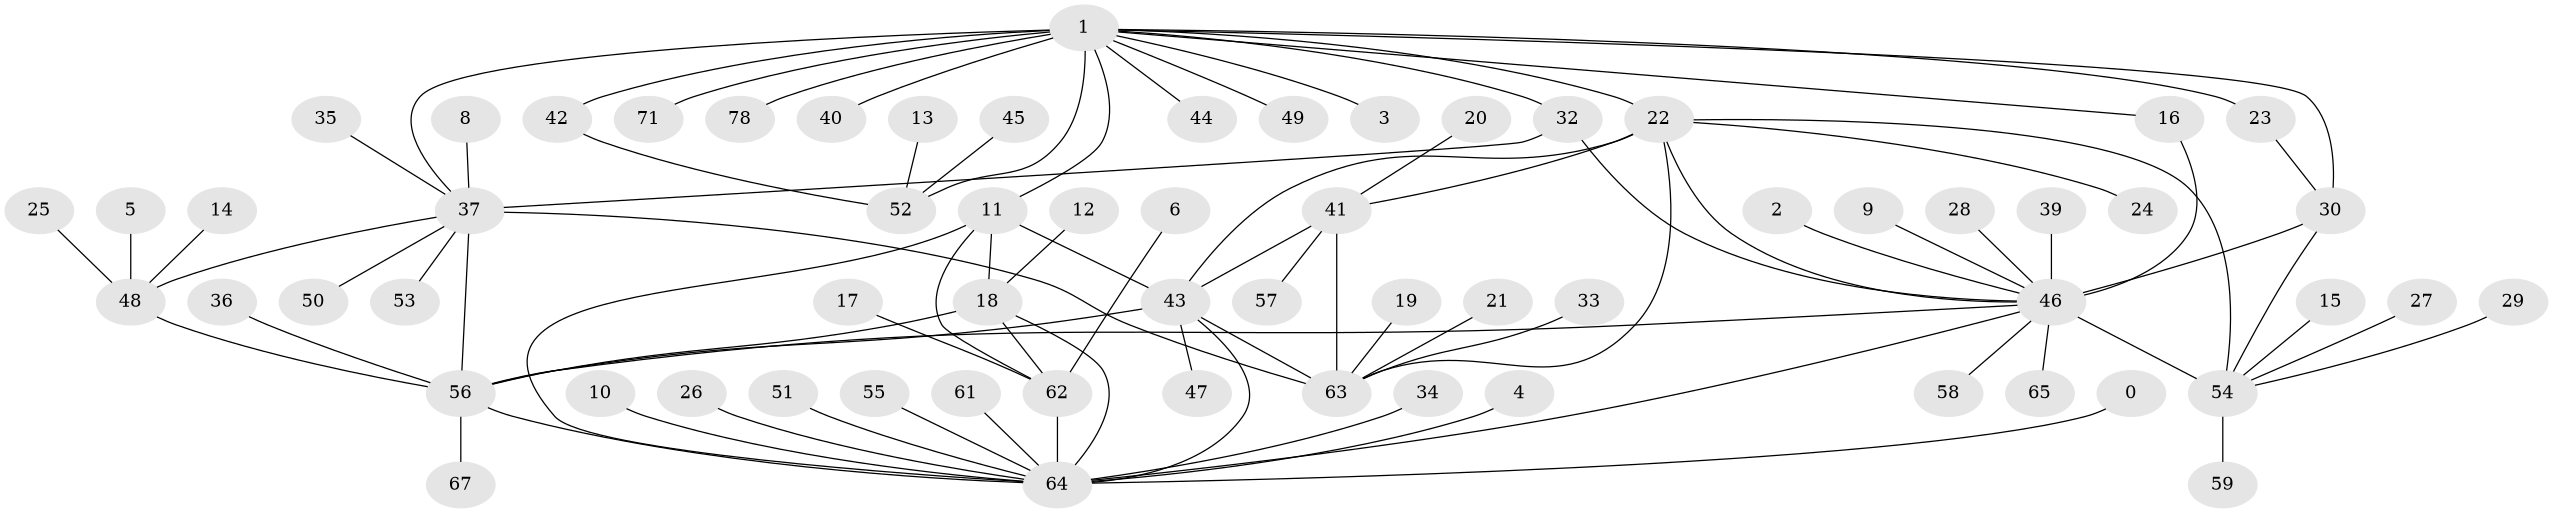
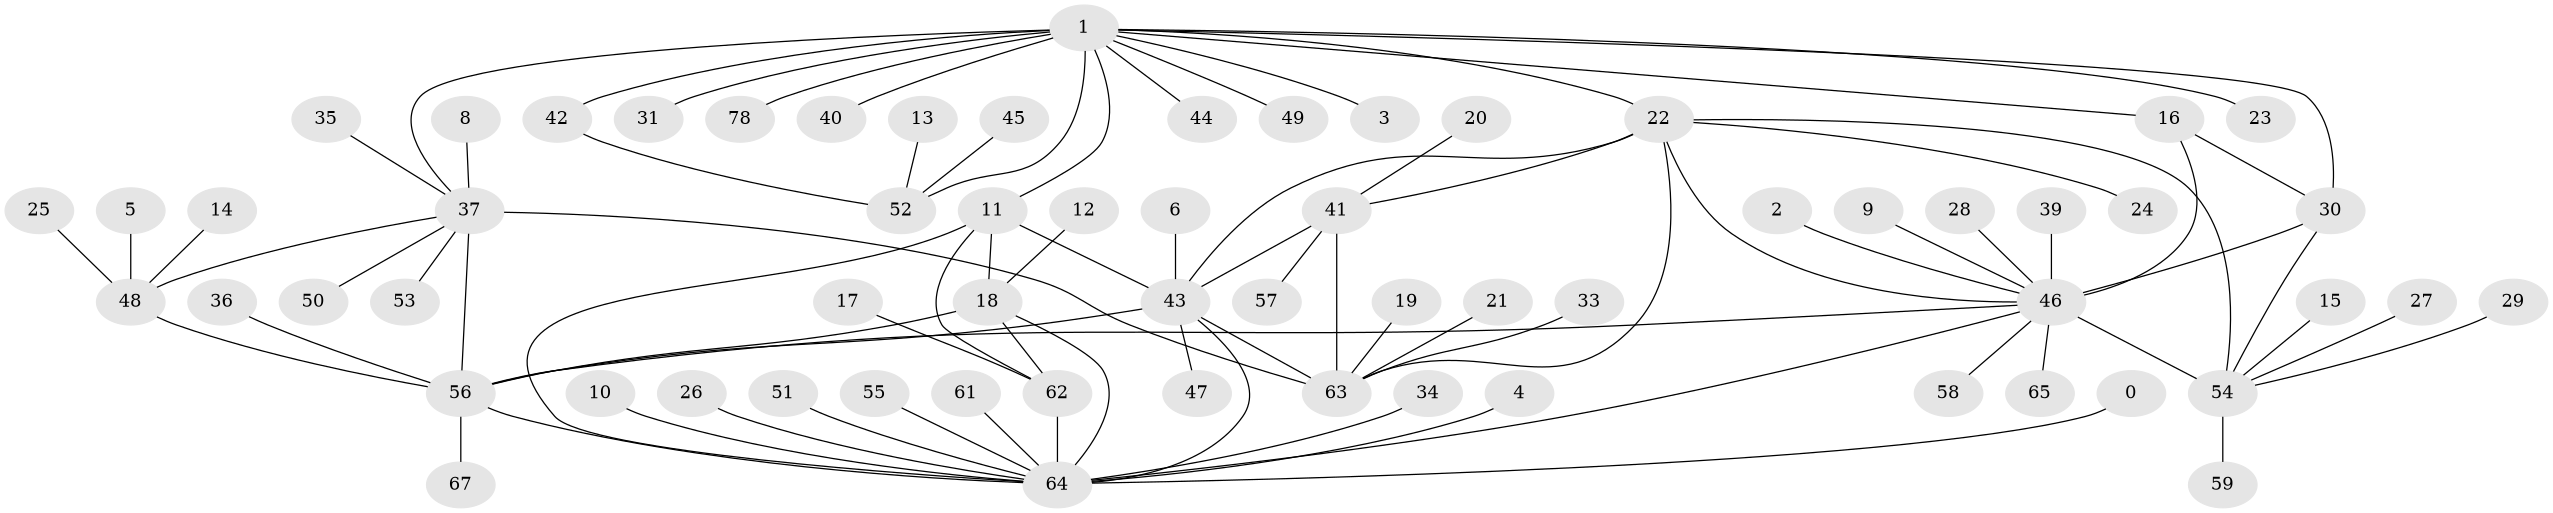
  graph {
    node [color=gray90 style=filled]
    edge [weight=1.0]
    1
    3
    11
    16
    22
    23
    30
-   31 [label=71]
-   32
+   31
    37
    n11 [label=78]
    40
    42
    44
    49
    52
    64
    43
    18
    62
    46
    54
    63
    41
    24
    34
    48
    56
    50
    53
    2
    58
    65
    4
    5
    6
    47
    n38 [label=0]
    8
    9
    10
    12
    13
    14
    15
    59
    17
    67
    19
    20
    57
    21
    25
    26
    27
    28
    29
    33
    35
    36
    39
    45
    51
    55
    61
    1 -- 3
    1 -- 11
    1 -- 16
    1 -- 22 [weight=2.0]
    1 -- 23
    1 -- 30
    1 -- 31
-   1 -- 32
    1 -- 37
    1 -- n11
    1 -- 40
    1 -- 42 [weight=4.0]
    1 -- 44
    1 -- 49
    1 -- 52 [weight=4.0]
    11 -- 64 [weight=3.0]
    11 -- 43
    11 -- 18
    11 -- 62
    16 -- 46
    22 -- 43
    22 -- 46
    22 -- 54
    22 -- 63 [weight=3.0]
    22 -- 41
    22 -- 24
-   23 -- 30
+   16 -- 30
    30 -- 46 [weight=4.0]
    30 -- 54
-   32 -- 37
-   32 -- 46
    37 -- 63
    37 -- 48
    37 -- 56 [weight=4.0]
    37 -- 50
    37 -- 53
    42 -- 52
    43 -- 64
    43 -- 63 [weight=3.0]
    43 -- 56
    43 -- 47
    18 -- 64 [weight=3.0]
    18 -- 62
    18 -- 56
    62 -- 64 [weight=3.0]
    46 -- 64
    46 -- 54 [weight=4.0]
    46 -- 56
    46 -- 58
    46 -- 65
    54 -- 59
    41 -- 43
    41 -- 63 [weight=3.0]
    41 -- 57
    34 -- 64
    48 -- 56 [weight=4.0]
    56 -- 64
    56 -- 67
    2 -- 46
    4 -- 64
    5 -- 48
-   6 -- 62
+   6 -- 43
    n38 -- 64
    8 -- 37
    9 -- 46
    10 -- 64
    12 -- 18
    13 -- 52
    14 -- 48
    15 -- 54
    17 -- 62
    19 -- 63
    20 -- 41
    21 -- 63
    25 -- 48
    26 -- 64
    27 -- 54
    28 -- 46
    29 -- 54
    33 -- 63
    35 -- 37
    36 -- 56
    39 -- 46
    45 -- 52
    51 -- 64
    55 -- 64
    61 -- 64
  }
